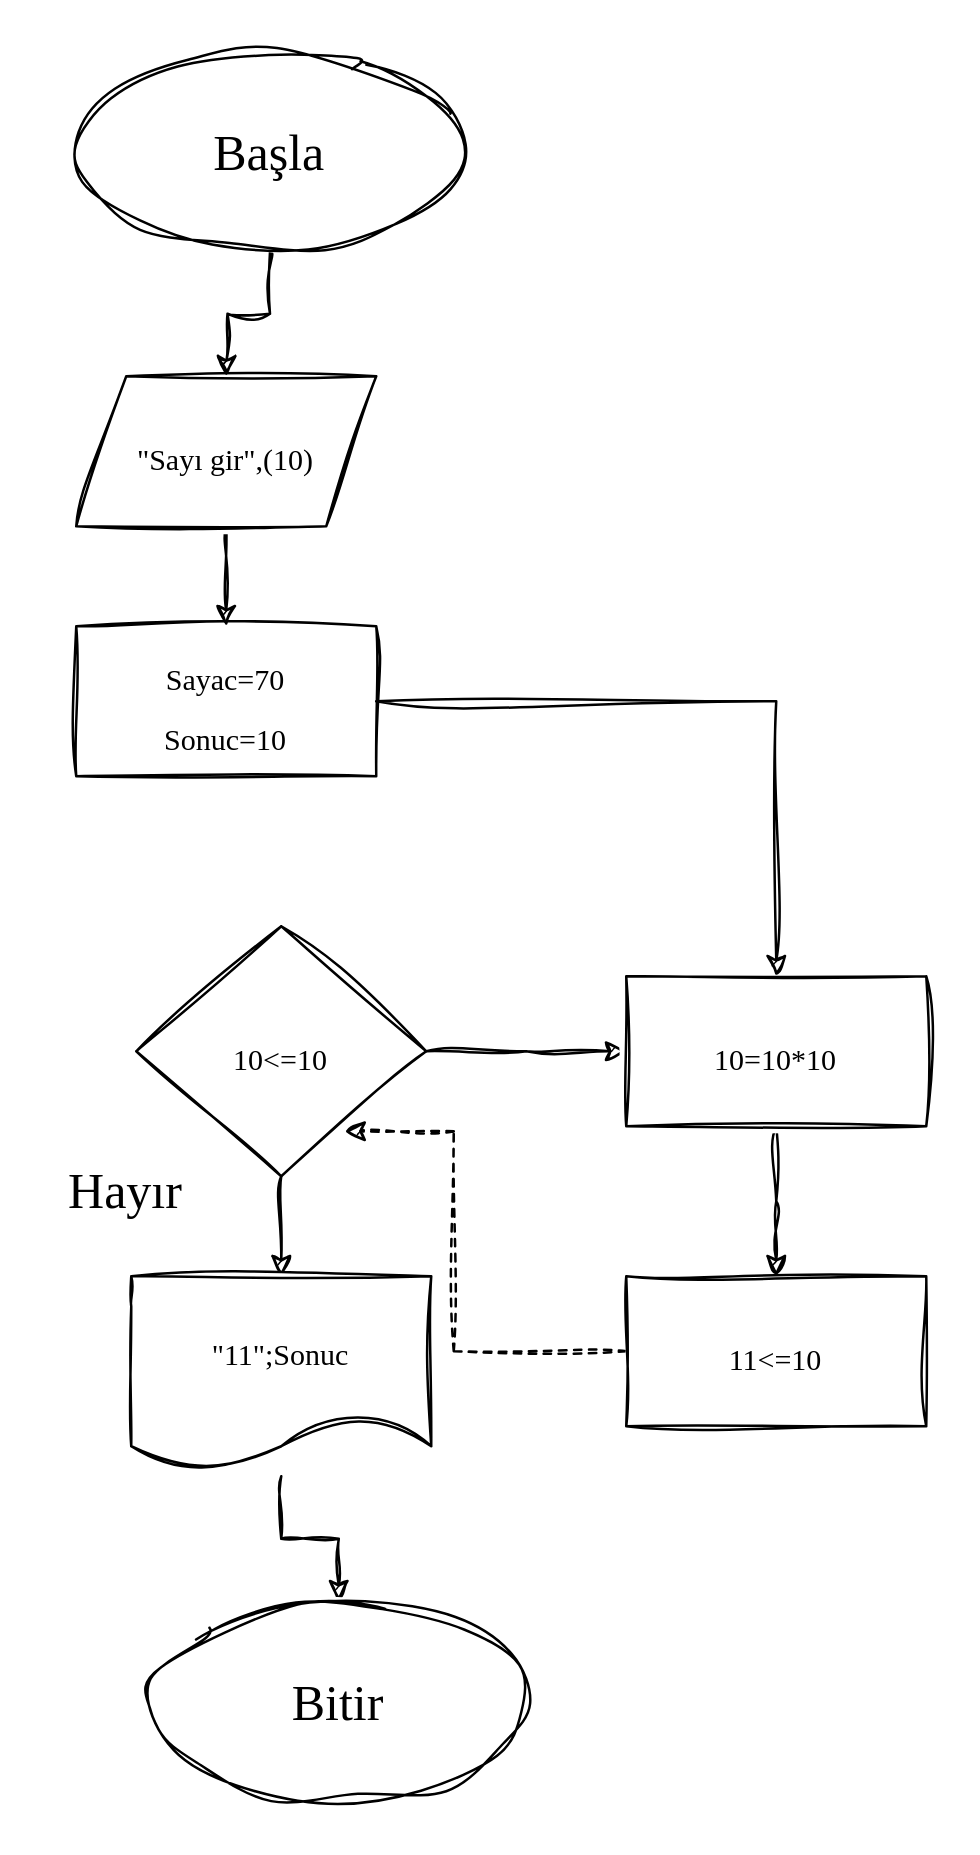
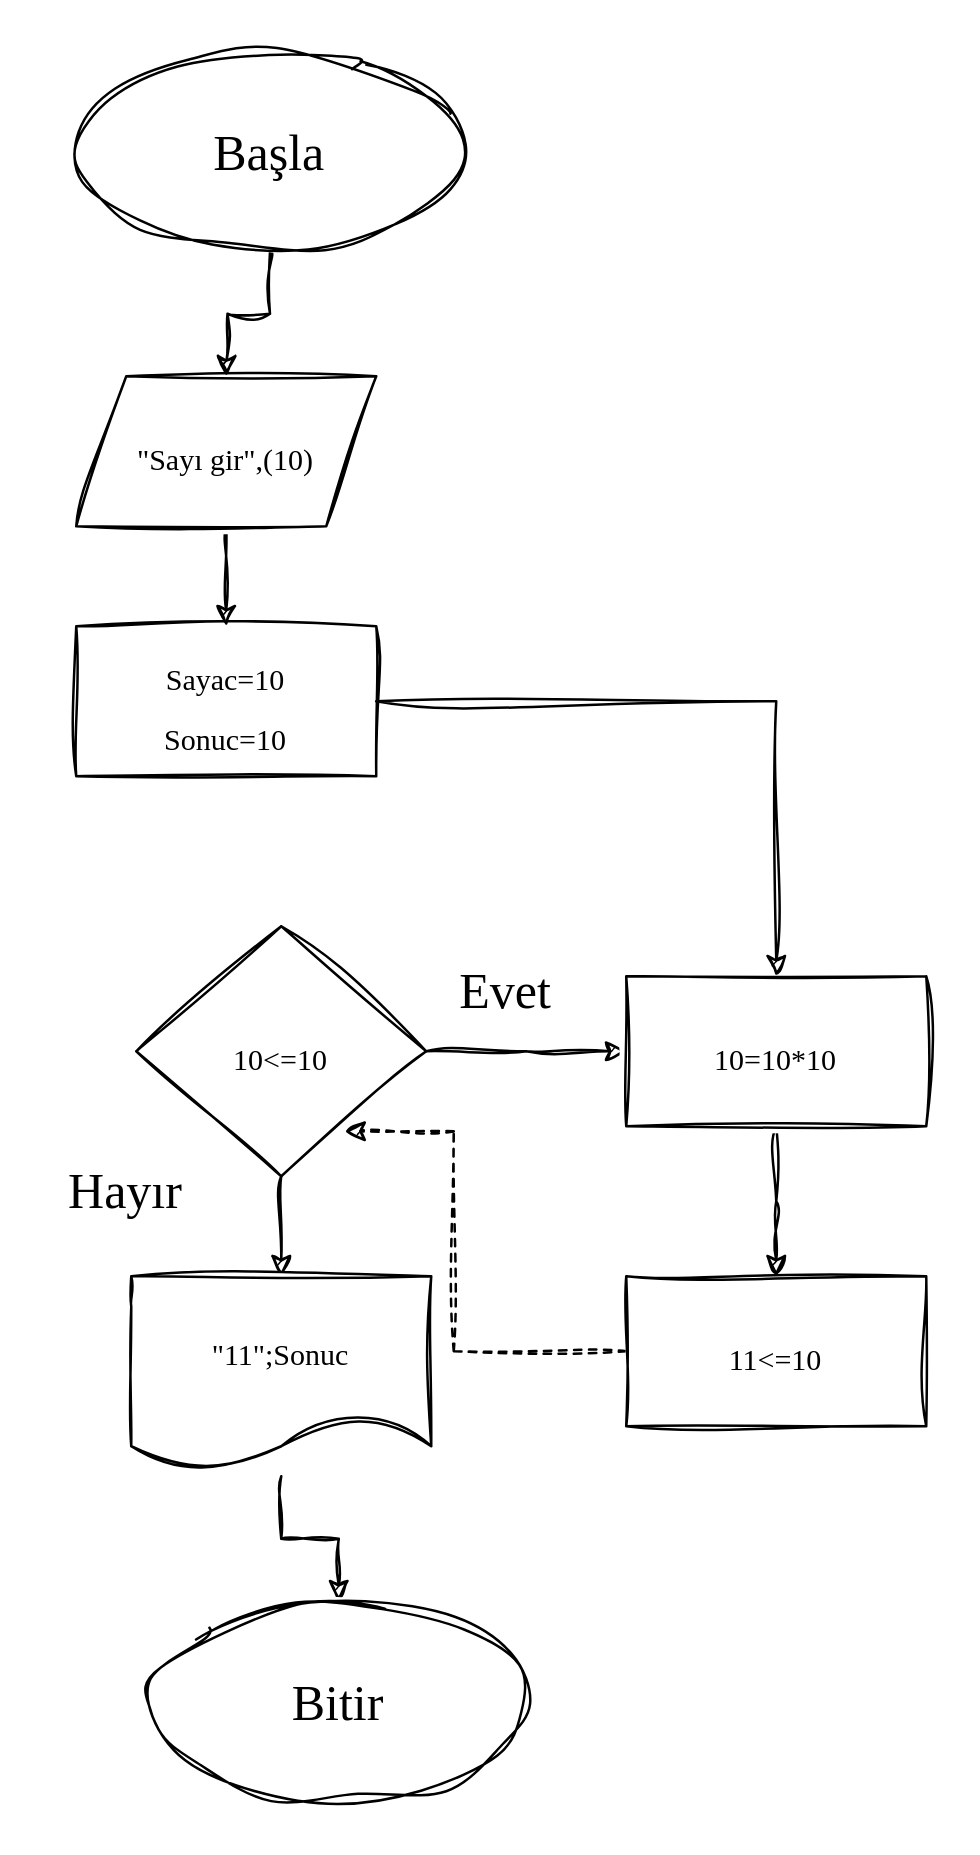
  <mxCell id="0" />
  <mxCell id="1" parent="0" />
  <mxCell id="2" style="edgeStyle=orthogonalEdgeStyle;rounded=0;sketch=1;hachureGap=4;jiggle=2;curveFitting=1;orthogonalLoop=1;jettySize=auto;html=1;fontFamily=Architects Daughter;fontSource=https%3A%2F%2Ffonts.googleapis.com%2Fcss%3Ffamily%3DArchitects%2BDaughter;fontSize=16;" edge="1" parent="1" source="3"><mxGeometry relative="1" as="geometry"><mxPoint x="90" y="150" as="targetPoint" /></mxGeometry></mxCell>
  <mxCell id="3" value="&lt;font data-font-src=&quot;https://fonts.googleapis.com/css?family=helvatika&quot; face=&quot;helvatika&quot;&gt;Başla&lt;/font&gt;" style="ellipse;whiteSpace=wrap;html=1;sketch=1;hachureGap=4;jiggle=2;curveFitting=1;fontFamily=Architects Daughter;fontSource=https%3A%2F%2Ffonts.googleapis.com%2Fcss%3Ffamily%3DArchitects%2BDaughter;fontSize=20;" vertex="1" parent="1"><mxGeometry x="30" y="20" width="155" height="80" as="geometry" /></mxCell>
  <mxCell id="4" style="edgeStyle=orthogonalEdgeStyle;rounded=0;sketch=1;hachureGap=4;jiggle=2;curveFitting=1;orthogonalLoop=1;jettySize=auto;html=1;entryX=0.5;entryY=0;entryDx=0;entryDy=0;fontFamily=Architects Daughter;fontSource=https%3A%2F%2Ffonts.googleapis.com%2Fcss%3Ffamily%3DArchitects%2BDaughter;fontSize=16;" edge="1" parent="1" source="5" target="7"><mxGeometry relative="1" as="geometry" /></mxCell>
  <mxCell id="5" value="&lt;font style=&quot;font-size: 12px;&quot; data-font-src=&quot;https://fonts.googleapis.com/css?family=helvatika&quot; face=&quot;helvatika&quot;&gt;&quot;Sayı gir&quot;,(10)&lt;/font&gt;" style="shape=parallelogram;perimeter=parallelogramPerimeter;whiteSpace=wrap;html=1;fixedSize=1;sketch=1;hachureGap=4;jiggle=2;curveFitting=1;fontFamily=Architects Daughter;fontSource=https%3A%2F%2Ffonts.googleapis.com%2Fcss%3Ffamily%3DArchitects%2BDaughter;fontSize=20;" vertex="1" parent="1"><mxGeometry x="30" y="150" width="120" height="60" as="geometry" /></mxCell>
  <mxCell id="6" style="edgeStyle=orthogonalEdgeStyle;rounded=0;sketch=1;hachureGap=4;jiggle=2;curveFitting=1;orthogonalLoop=1;jettySize=auto;html=1;fontFamily=Architects Daughter;fontSource=https%3A%2F%2Ffonts.googleapis.com%2Fcss%3Ffamily%3DArchitects%2BDaughter;fontSize=16;" edge="1" parent="1" source="7" target="17"><mxGeometry relative="1" as="geometry" /></mxCell>
- <mxCell id="7" value="&lt;font style=&quot;font-size: 12px;&quot; data-font-src=&quot;https://fonts.googleapis.com/css?family=helvatika&quot; face=&quot;helvatika&quot;&gt;Sayac=70&lt;br&gt;Sonuc=10&lt;/font&gt;" style="rounded=0;whiteSpace=wrap;html=1;sketch=1;hachureGap=4;jiggle=2;curveFitting=1;fontFamily=Architects Daughter;fontSource=https%3A%2F%2Ffonts.googleapis.com%2Fcss%3Ffamily%3DArchitects%2BDaughter;fontSize=20;" vertex="1" parent="1"><mxGeometry x="30" y="250" width="120" height="60" as="geometry" /></mxCell>
+ <mxCell id="7" value="&lt;font style=&quot;font-size: 12px;&quot; data-font-src=&quot;https://fonts.googleapis.com/css?family=helvatika&quot; face=&quot;helvatika&quot;&gt;Sayac=10&lt;br&gt;Sonuc=10&lt;/font&gt;" style="rounded=0;whiteSpace=wrap;html=1;sketch=1;hachureGap=4;jiggle=2;curveFitting=1;fontFamily=Architects Daughter;fontSource=https%3A%2F%2Ffonts.googleapis.com%2Fcss%3Ffamily%3DArchitects%2BDaughter;fontSize=20;" vertex="1" parent="1"><mxGeometry x="30" y="250" width="120" height="60" as="geometry" /></mxCell>
  <mxCell id="8" style="edgeStyle=orthogonalEdgeStyle;rounded=0;sketch=1;hachureGap=4;jiggle=2;curveFitting=1;orthogonalLoop=1;jettySize=auto;html=1;fontFamily=Architects Daughter;fontSource=https%3A%2F%2Ffonts.googleapis.com%2Fcss%3Ffamily%3DArchitects%2BDaughter;fontSize=16;" edge="1" parent="1" source="10" target="13"><mxGeometry relative="1" as="geometry" /></mxCell>
  <mxCell id="9" style="edgeStyle=orthogonalEdgeStyle;rounded=0;sketch=1;hachureGap=4;jiggle=2;curveFitting=1;orthogonalLoop=1;jettySize=auto;html=1;fontFamily=Architects Daughter;fontSource=https%3A%2F%2Ffonts.googleapis.com%2Fcss%3Ffamily%3DArchitects%2BDaughter;fontSize=16;" edge="1" parent="1" source="10"><mxGeometry relative="1" as="geometry"><mxPoint x="250" y="420" as="targetPoint" /></mxGeometry></mxCell>
  <mxCell id="10" value="&lt;font data-font-src=&quot;https://fonts.googleapis.com/css?family=helvatika&quot; face=&quot;helvatika&quot; style=&quot;font-size: 12px;&quot;&gt;10&amp;lt;=10&lt;/font&gt;" style="rhombus;whiteSpace=wrap;html=1;sketch=1;hachureGap=4;jiggle=2;curveFitting=1;fontFamily=Architects Daughter;fontSource=https%3A%2F%2Ffonts.googleapis.com%2Fcss%3Ffamily%3DArchitects%2BDaughter;fontSize=20;" vertex="1" parent="1"><mxGeometry x="54" y="370" width="116" height="100" as="geometry" /></mxCell>
  <mxCell id="11" value="&lt;font data-font-src=&quot;https://fonts.googleapis.com/css?family=helvatika&quot; face=&quot;helvatika&quot;&gt;Hayır&lt;/font&gt;" style="text;html=1;strokeColor=none;fillColor=none;align=center;verticalAlign=middle;whiteSpace=wrap;rounded=0;fontSize=20;fontFamily=Architects Daughter;" vertex="1" parent="1"><mxGeometry x="20" y="460" width="60" height="30" as="geometry" /></mxCell>
  <mxCell id="12" style="edgeStyle=orthogonalEdgeStyle;rounded=0;sketch=1;hachureGap=4;jiggle=2;curveFitting=1;orthogonalLoop=1;jettySize=auto;html=1;entryX=0.5;entryY=0;entryDx=0;entryDy=0;fontFamily=Architects Daughter;fontSource=https%3A%2F%2Ffonts.googleapis.com%2Fcss%3Ffamily%3DArchitects%2BDaughter;fontSize=16;" edge="1" parent="1" source="13" target="14"><mxGeometry relative="1" as="geometry" /></mxCell>
  <mxCell id="13" value="&lt;font style=&quot;font-size: 12px;&quot; data-font-src=&quot;https://fonts.googleapis.com/css?family=helvatika&quot; face=&quot;helvatika&quot;&gt;&quot;11&quot;;Sonuc&lt;/font&gt;" style="shape=document;whiteSpace=wrap;html=1;boundedLbl=1;sketch=1;hachureGap=4;jiggle=2;curveFitting=1;fontFamily=Architects Daughter;fontSource=https%3A%2F%2Ffonts.googleapis.com%2Fcss%3Ffamily%3DArchitects%2BDaughter;fontSize=20;" vertex="1" parent="1"><mxGeometry x="52" y="510" width="120" height="80" as="geometry" /></mxCell>
  <mxCell id="14" value="&lt;font data-font-src=&quot;https://fonts.googleapis.com/css?family=helvatika&quot; face=&quot;helvatika&quot;&gt;Bitir&lt;/font&gt;" style="ellipse;whiteSpace=wrap;html=1;sketch=1;hachureGap=4;jiggle=2;curveFitting=1;fontFamily=Architects Daughter;fontSource=https%3A%2F%2Ffonts.googleapis.com%2Fcss%3Ffamily%3DArchitects%2BDaughter;fontSize=20;" vertex="1" parent="1"><mxGeometry x="60" y="640" width="150" height="80" as="geometry" /></mxCell>
+ <mxCell id="15" value="&lt;font data-font-src=&quot;https://fonts.googleapis.com/css?family=helvatika&quot; face=&quot;helvatika&quot;&gt;Evet&lt;/font&gt;" style="text;html=1;strokeColor=none;fillColor=none;align=center;verticalAlign=middle;whiteSpace=wrap;rounded=0;fontSize=20;fontFamily=Architects Daughter;" vertex="1" parent="1"><mxGeometry x="172" y="380" width="60" height="30" as="geometry" /></mxCell>
  <mxCell id="16" style="edgeStyle=orthogonalEdgeStyle;rounded=0;sketch=1;hachureGap=4;jiggle=2;curveFitting=1;orthogonalLoop=1;jettySize=auto;html=1;fontFamily=Architects Daughter;fontSource=https%3A%2F%2Ffonts.googleapis.com%2Fcss%3Ffamily%3DArchitects%2BDaughter;fontSize=16;" edge="1" parent="1" source="17"><mxGeometry relative="1" as="geometry"><mxPoint x="310" y="510" as="targetPoint" /></mxGeometry></mxCell>
  <mxCell id="17" value="&lt;font face=&quot;helvatika&quot;&gt;&lt;span style=&quot;font-size: 12px;&quot;&gt;10=10*10&lt;/span&gt;&lt;/font&gt;" style="rounded=0;whiteSpace=wrap;html=1;sketch=1;hachureGap=4;jiggle=2;curveFitting=1;fontFamily=Architects Daughter;fontSource=https%3A%2F%2Ffonts.googleapis.com%2Fcss%3Ffamily%3DArchitects%2BDaughter;fontSize=20;" vertex="1" parent="1"><mxGeometry x="250" y="390" width="120" height="60" as="geometry" /></mxCell>
  <mxCell id="18" style="edgeStyle=orthogonalEdgeStyle;rounded=0;sketch=1;hachureGap=4;jiggle=2;curveFitting=1;orthogonalLoop=1;jettySize=auto;html=1;fontFamily=Architects Daughter;fontSource=https%3A%2F%2Ffonts.googleapis.com%2Fcss%3Ffamily%3DArchitects%2BDaughter;fontSize=16;entryX=0.718;entryY=0.82;entryDx=0;entryDy=0;entryPerimeter=0;dashed=1;" edge="1" parent="1" source="19" target="10"><mxGeometry relative="1" as="geometry"><mxPoint x="180" y="450" as="targetPoint" /><Array as="points"><mxPoint x="181" y="540" /><mxPoint x="181" y="452" /></Array></mxGeometry></mxCell>
  <mxCell id="19" value="&lt;font style=&quot;font-size: 12px;&quot; data-font-src=&quot;https://fonts.googleapis.com/css?family=helvatika&quot; face=&quot;helvatika&quot;&gt;11&amp;lt;=10&lt;/font&gt;" style="rounded=0;whiteSpace=wrap;html=1;sketch=1;hachureGap=4;jiggle=2;curveFitting=1;fontFamily=Architects Daughter;fontSource=https%3A%2F%2Ffonts.googleapis.com%2Fcss%3Ffamily%3DArchitects%2BDaughter;fontSize=20;" vertex="1" parent="1"><mxGeometry x="250" y="510" width="120" height="60" as="geometry" /></mxCell>
